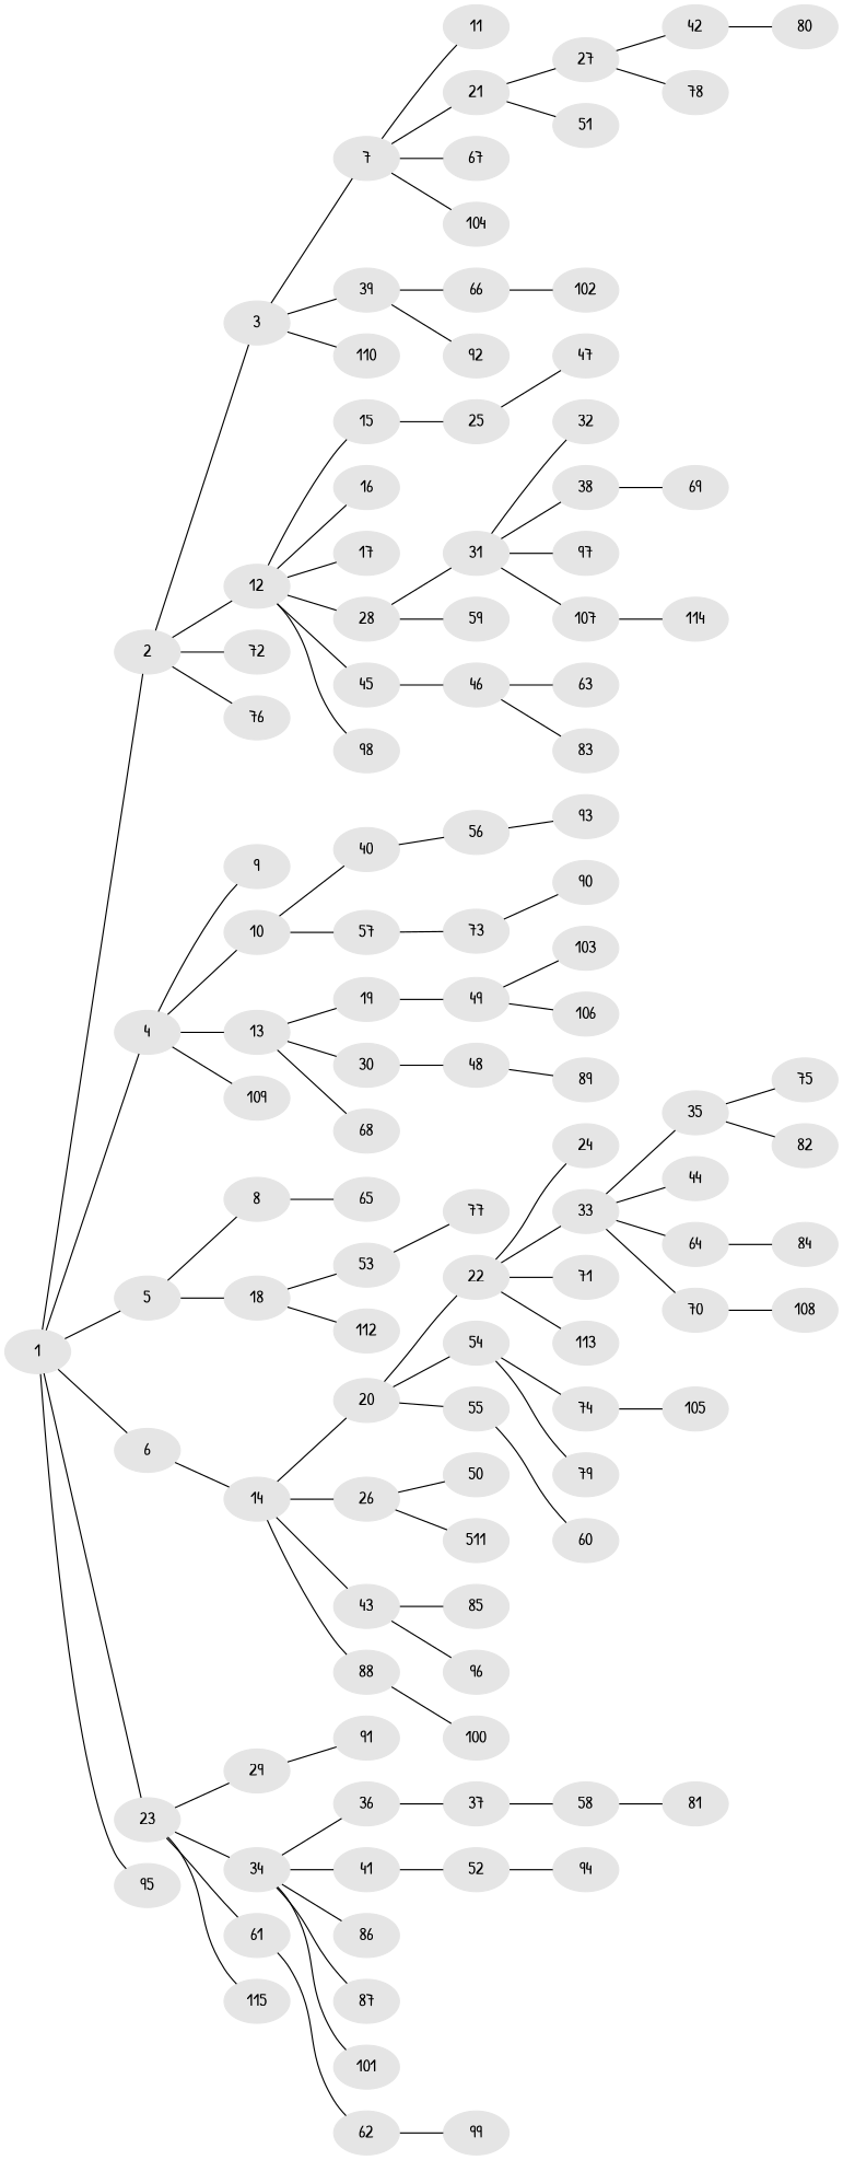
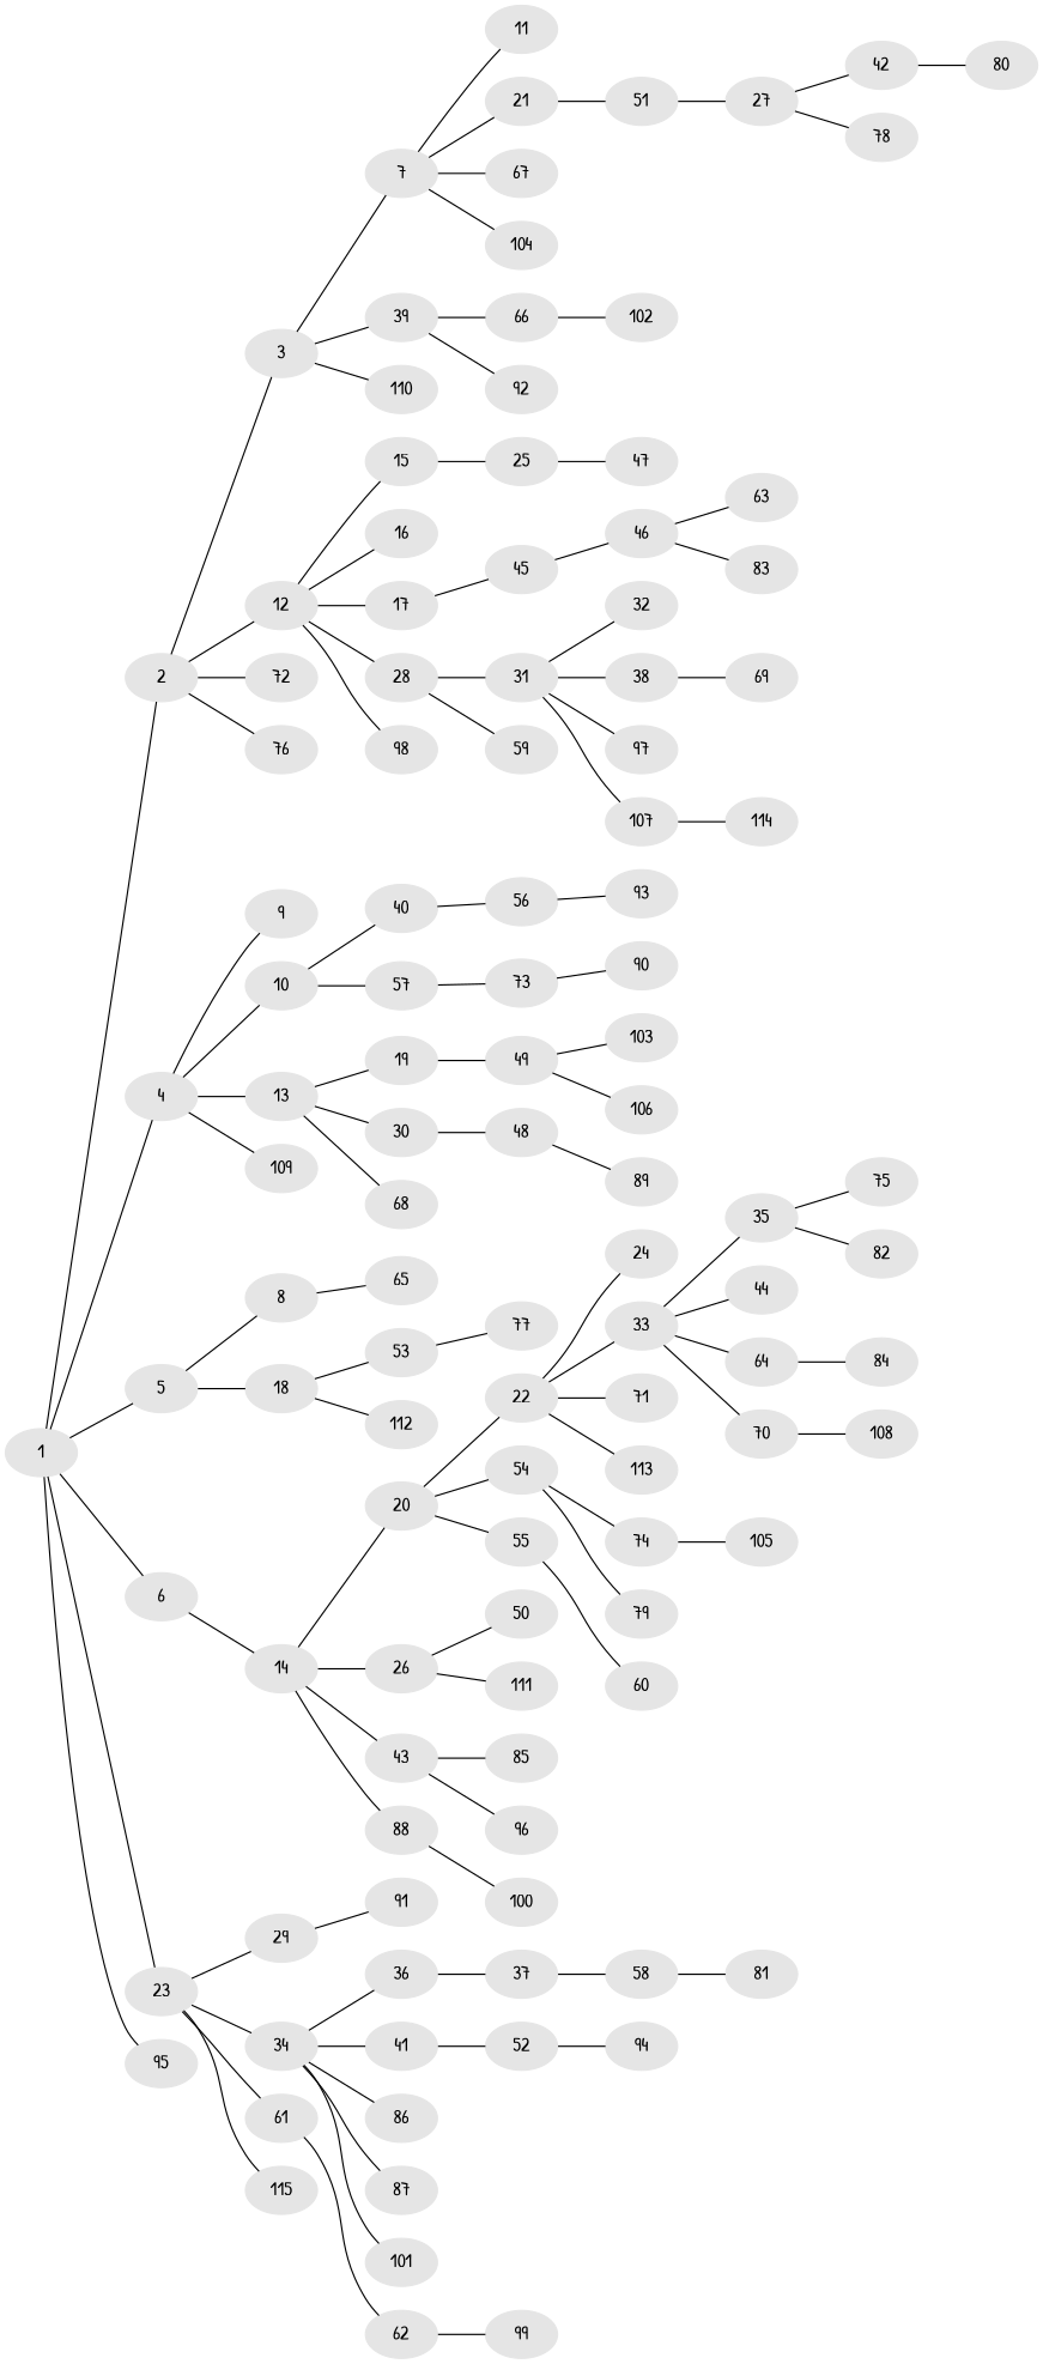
  graph {
    fontname="Patrick Hand"
    rankdir=LR
    node [color=gray90 fontname="Patrick Hand" style=filled]
    edge [fontname="Patrick Hand"]
    1
    2
    4
    5
    6
    23
    95
    3
    12
    72
    76
    9
    10
    13
    109
    8
    18
    14
    29
    34
    61
    115
    7
    39
    110
    15
    16
    17
    28
    45
    98
    11
    21
    67
    104
    66
    92
    40
    57
    19
    30
    68
    65
    53
    112
    20
    26
    43
    88
    27
    51
    56
    73
    25
    31
    59
    46
    49
    48
    22
    54
    55
    50
-   111 [label=511]
+   111
    85
    96
    100
    47
    77
    103
    106
    24
    33
    71
    113
    74
    79
    60
    42
    78
    35
    44
    64
    70
    91
    36
    41
    86
    87
    101
    62
    80
    32
    38
    97
    107
    89
    69
    114
    75
    82
    84
    108
    37
    52
    58
    81
    102
    93
    94
    63
    83
    105
    90
    99
    1 -- 2
    1 -- 4
    1 -- 5
    1 -- 6
    1 -- 23
    1 -- 95
    2 -- 3
    2 -- 12
    2 -- 72
    2 -- 76
    4 -- 9
    4 -- 10
    4 -- 13
    4 -- 109
    5 -- 8
    5 -- 18
    6 -- 14
    23 -- 29
    23 -- 34
    23 -- 61
    23 -- 115
    3 -- 7
    3 -- 39
    3 -- 110
    12 -- 15
    12 -- 16
    12 -- 17
    12 -- 28
-   12 -- 45
+   17 -- 45
    12 -- 98
    10 -- 40
    10 -- 57
    13 -- 19
    13 -- 30
    13 -- 68
    8 -- 65
    18 -- 53
    18 -- 112
    14 -- 20
    14 -- 26
    14 -- 43
    14 -- 88
    29 -- 91
    34 -- 36
    34 -- 41
    34 -- 86
    34 -- 87
    34 -- 101
    61 -- 62
    7 -- 11
    7 -- 21
    7 -- 67
    7 -- 104
    39 -- 66
    39 -- 92
    15 -- 25
    28 -- 31
    28 -- 59
    45 -- 46
-   21 -- 27
+   51 -- 27
    21 -- 51
    66 -- 102
    40 -- 56
    57 -- 73
    19 -- 49
    30 -- 48
    53 -- 77
    20 -- 22
    20 -- 54
    20 -- 55
    26 -- 50
    26 -- 111
    43 -- 85
    43 -- 96
    88 -- 100
    27 -- 42
    27 -- 78
    56 -- 93
    73 -- 90
    25 -- 47
    31 -- 32
    31 -- 38
    31 -- 97
    31 -- 107
    46 -- 63
    46 -- 83
    49 -- 103
    49 -- 106
    48 -- 89
    22 -- 24
    22 -- 33
    22 -- 71
    22 -- 113
    54 -- 74
    54 -- 79
    55 -- 60
    33 -- 35
    33 -- 44
    33 -- 64
    33 -- 70
    74 -- 105
    42 -- 80
    35 -- 75
    35 -- 82
    64 -- 84
    70 -- 108
    36 -- 37
    41 -- 52
    62 -- 99
    38 -- 69
    107 -- 114
    37 -- 58
    52 -- 94
    58 -- 81
  }
